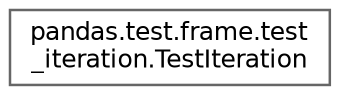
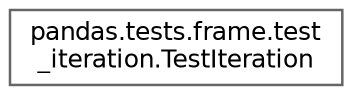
  digraph {
    rankdir=LR
    fontname="DejaVu Sans"
-   n1 [color=grey40 fillcolor=white fontname="DejaVu Sans" fontsize=10 height=0.2 label="pandas.test.frame.test\l_iteration.TestIteration" shape=box style=filled width=0.4]
+   n1 [color=grey40 fillcolor=white fontname="DejaVu Sans" fontsize=10 height=0.2 label="pandas.tests.frame.test\l_iteration.TestIteration" shape=box style=filled width=0.4]
  }
